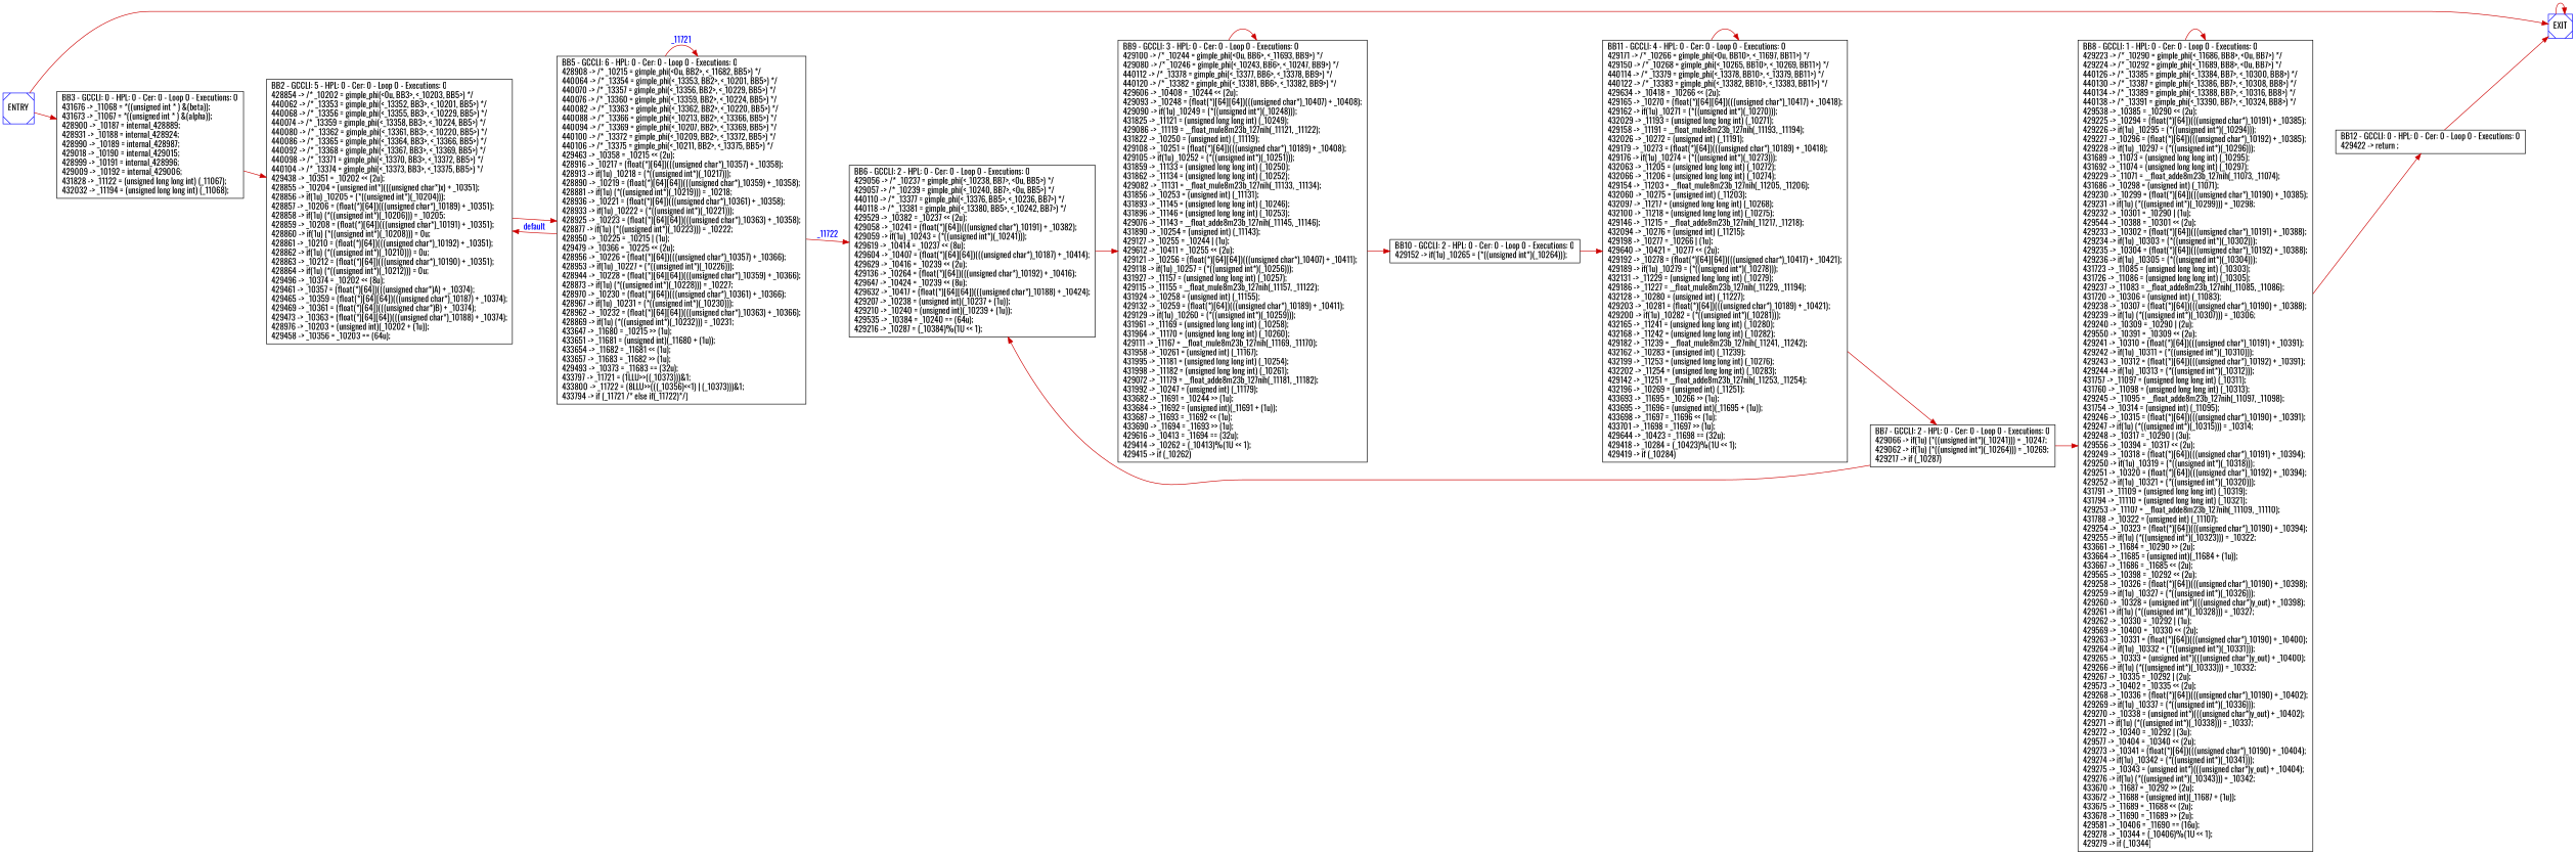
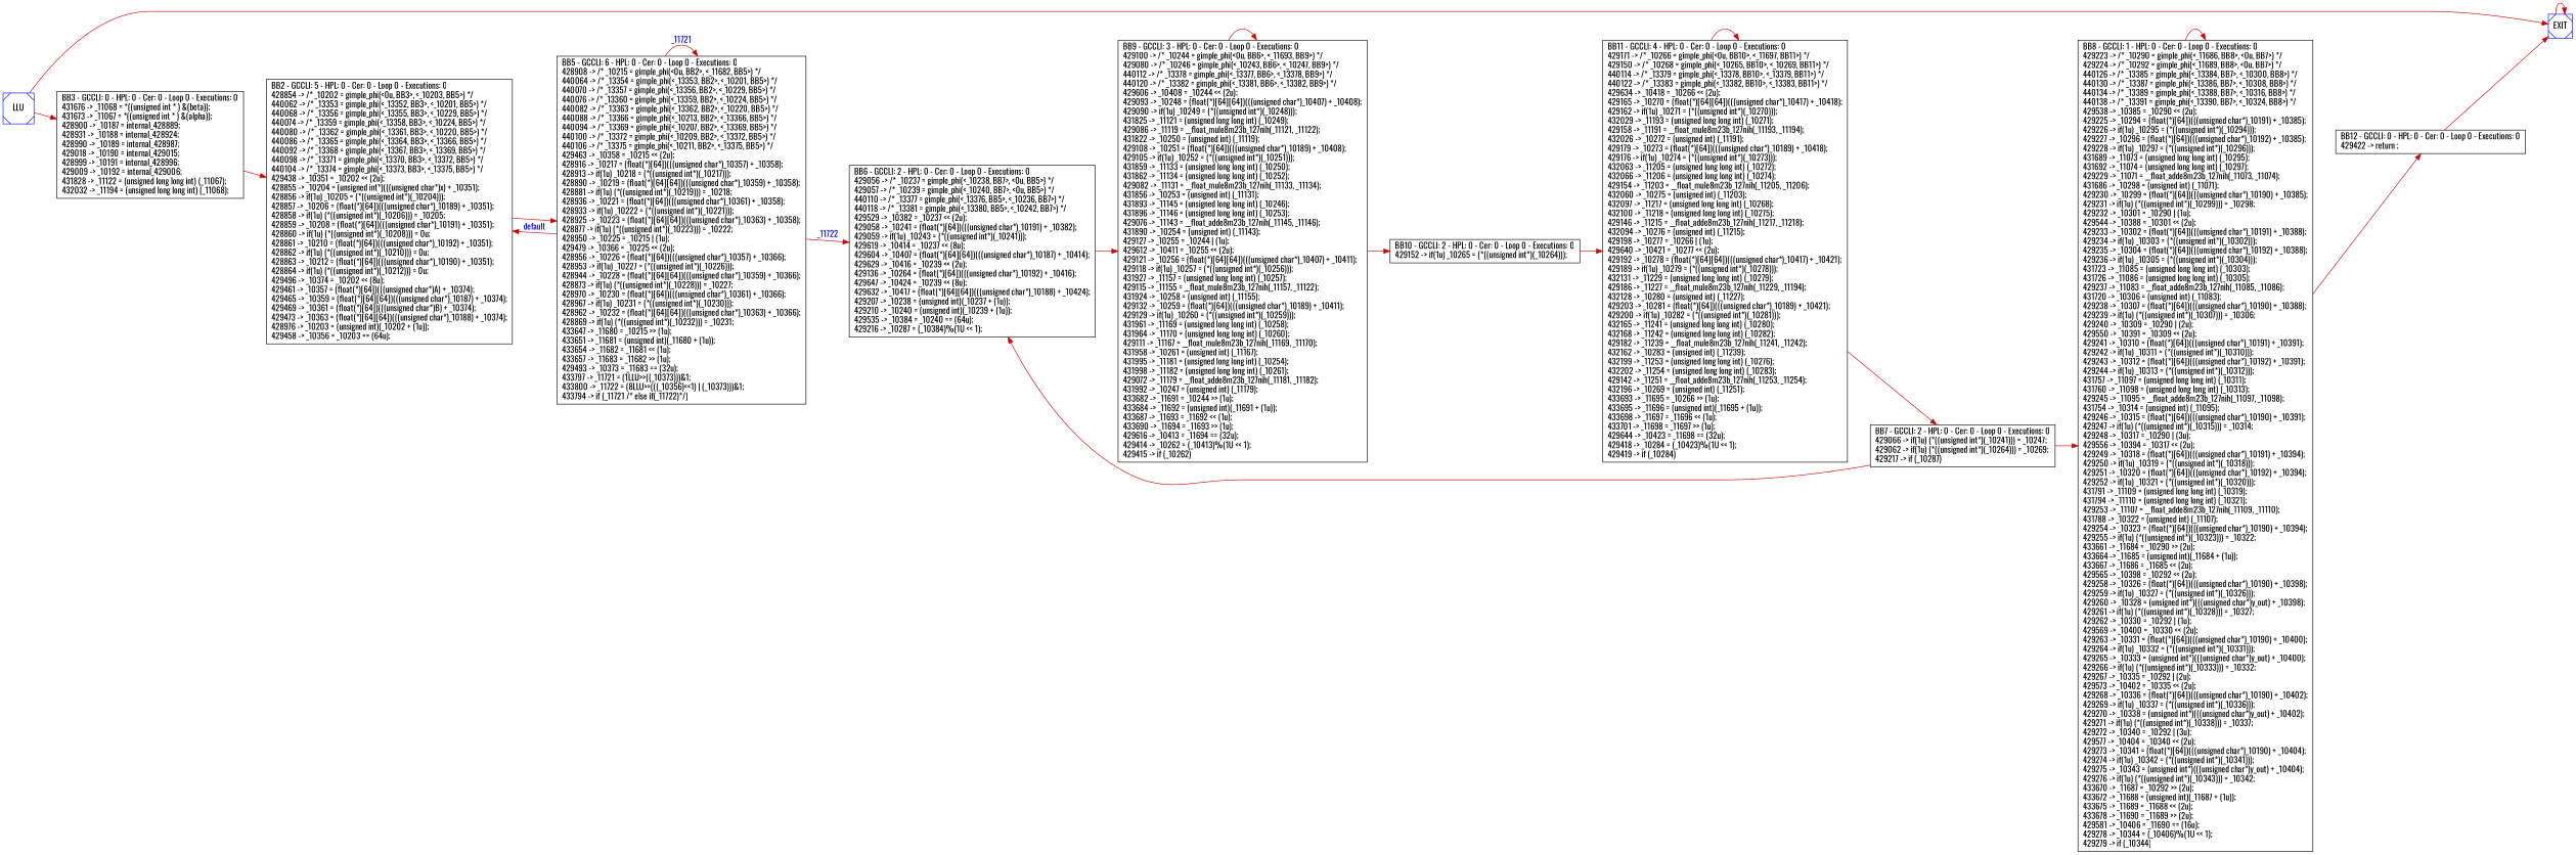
  digraph {
    rankdir=LR
    fontname=Oswald
    node [shape=box fontname=Oswald]
    edge [color=red3 fontcolor=blue fontname=Oswald]
-   n1 [color=blue label=ENTRY shape=Msquare]
+   n1 [color=blue label=LLU shape=Msquare]
    n2 [color=blue label=EXIT shape=Msquare]
    n3 [label="BB3 - GCCLI: 0 - HPL: 0 - Cer: 0 - Loop 0 - Executions: 0\n431676 -> _11068 = *((unsigned int * ) &(beta));\l431673 -> _11067 = *((unsigned int * ) &(alpha));\l428900 -> _10187 = internal_428889;\l428931 -> _10188 = internal_428924;\l428990 -> _10189 = internal_428987;\l429018 -> _10190 = internal_429015;\l428999 -> _10191 = internal_428996;\l429009 -> _10192 = internal_429006;\l431828 -> _11122 = (unsigned long long int) (_11067);\l432032 -> _11194 = (unsigned long long int) (_11068);\l"]
    n4 [label="BB2 - GCCLI: 5 - HPL: 0 - Cer: 0 - Loop 0 - Executions: 0\l428854 -> /* _10202 = gimple_phi(<0u, BB3>, <_10203, BB5>) */\l440062 -> /* _13353 = gimple_phi(<_13352, BB3>, <_10201, BB5>) */\l440068 -> /* _13356 = gimple_phi(<_13355, BB3>, <_10229, BB5>) */\l440074 -> /* _13359 = gimple_phi(<_13358, BB3>, <_10224, BB5>) */\l440080 -> /* _13362 = gimple_phi(<_13361, BB3>, <_10220, BB5>) */\l440086 -> /* _13365 = gimple_phi(<_13364, BB3>, <_13366, BB5>) */\l440092 -> /* _13368 = gimple_phi(<_13367, BB3>, <_13369, BB5>) */\l440098 -> /* _13371 = gimple_phi(<_13370, BB3>, <_13372, BB5>) */\l440104 -> /* _13374 = gimple_phi(<_13373, BB3>, <_13375, BB5>) */\l429438 -> _10351 = _10202 << (2u);\l428855 -> _10204 = (unsigned int*)(((unsigned char*)x) + _10351);\l428856 -> if(1u) _10205 = (*((unsigned int*)(_10204)));\l428857 -> _10206 = (float(*)[64])(((unsigned char*)_10189) + _10351);\l428858 -> if(1u) (*((unsigned int*)(_10206))) = _10205;\l428859 -> _10208 = (float(*)[64])(((unsigned char*)_10191) + _10351);\l428860 -> if(1u) (*((unsigned int*)(_10208))) = 0u;\l428861 -> _10210 = (float(*)[64])(((unsigned char*)_10192) + _10351);\l428862 -> if(1u) (*((unsigned int*)(_10210))) = 0u;\l428863 -> _10212 = (float(*)[64])(((unsigned char*)_10190) + _10351);\l428864 -> if(1u) (*((unsigned int*)(_10212))) = 0u;\l429496 -> _10374 = _10202 << (8u);\l429461 -> _10357 = (float(*)[64])(((unsigned char*)A) + _10374);\l429465 -> _10359 = (float(*)[64][64])(((unsigned char*)_10187) + _10374);\l429469 -> _10361 = (float(*)[64])(((unsigned char*)B) + _10374);\l429473 -> _10363 = (float(*)[64][64])(((unsigned char*)_10188) + _10374);\l428976 -> _10203 = (unsigned int)(_10202 + (1u));\l429458 -> _10356 = _10203 == (64u);\l"]
    n5 [label="BB5 - GCCLI: 6 - HPL: 0 - Cer: 0 - Loop 0 - Executions: 0\l428908 -> /* _10215 = gimple_phi(<0u, BB2>, <_11682, BB5>) */\l440064 -> /* _13354 = gimple_phi(<_13353, BB2>, <_10201, BB5>) */\l440070 -> /* _13357 = gimple_phi(<_13356, BB2>, <_10229, BB5>) */\l440076 -> /* _13360 = gimple_phi(<_13359, BB2>, <_10224, BB5>) */\l440082 -> /* _13363 = gimple_phi(<_13362, BB2>, <_10220, BB5>) */\l440088 -> /* _13366 = gimple_phi(<_10213, BB2>, <_13366, BB5>) */\l440094 -> /* _13369 = gimple_phi(<_10207, BB2>, <_13369, BB5>) */\l440100 -> /* _13372 = gimple_phi(<_10209, BB2>, <_13372, BB5>) */\l440106 -> /* _13375 = gimple_phi(<_10211, BB2>, <_13375, BB5>) */\l429463 -> _10358 = _10215 << (2u);\l428916 -> _10217 = (float(*)[64])(((unsigned char*)_10357) + _10358);\l428913 -> if(1u) _10218 = (*((unsigned int*)(_10217)));\l428890 -> _10219 = (float(*)[64][64])(((unsigned char*)_10359) + _10358);\l428881 -> if(1u) (*((unsigned int*)(_10219))) = _10218;\l428936 -> _10221 = (float(*)[64])(((unsigned char*)_10361) + _10358);\l428933 -> if(1u) _10222 = (*((unsigned int*)(_10221)));\l428925 -> _10223 = (float(*)[64][64])(((unsigned char*)_10363) + _10358);\l428877 -> if(1u) (*((unsigned int*)(_10223))) = _10222;\l428950 -> _10225 = _10215 | (1u);\l429479 -> _10366 = _10225 << (2u);\l428956 -> _10226 = (float(*)[64])(((unsigned char*)_10357) + _10366);\l428953 -> if(1u) _10227 = (*((unsigned int*)(_10226)));\l428944 -> _10228 = (float(*)[64][64])(((unsigned char*)_10359) + _10366);\l428873 -> if(1u) (*((unsigned int*)(_10228))) = _10227;\l428970 -> _10230 = (float(*)[64])(((unsigned char*)_10361) + _10366);\l428967 -> if(1u) _10231 = (*((unsigned int*)(_10230)));\l428962 -> _10232 = (float(*)[64][64])(((unsigned char*)_10363) + _10366);\l428869 -> if(1u) (*((unsigned int*)(_10232))) = _10231;\l433647 -> _11680 = _10215 >> (1u);\l433651 -> _11681 = (unsigned int)(_11680 + (1u));\l433654 -> _11682 = _11681 << (1u);\l433657 -> _11683 = _11682 >> (1u);\l429493 -> _10373 = _11683 == (32u);\l433797 -> _11721 = (1LLU>>((_10373)))&1;\l433800 -> _11722 = (8LLU>>(((_10356)<<1) | (_10373)))&1;\l433794 -> if (_11721 /* else if(_11722)*/)\l"]
    n6 [label="BB6 - GCCLI: 2 - HPL: 0 - Cer: 0 - Loop 0 - Executions: 0\l429056 -> /* _10237 = gimple_phi(<_10238, BB7>, <0u, BB5>) */\l429057 -> /* _10239 = gimple_phi(<_10240, BB7>, <0u, BB5>) */\l440110 -> /* _13377 = gimple_phi(<_13376, BB5>, <_10236, BB7>) */\l440118 -> /* _13381 = gimple_phi(<_13380, BB5>, <_10242, BB7>) */\l429529 -> _10382 = _10237 << (2u);\l429058 -> _10241 = (float(*)[64])(((unsigned char*)_10191) + _10382);\l429059 -> if(1u) _10243 = (*((unsigned int*)(_10241)));\l429619 -> _10414 = _10237 << (8u);\l429604 -> _10407 = (float(*)[64][64])(((unsigned char*)_10187) + _10414);\l429629 -> _10416 = _10239 << (2u);\l429136 -> _10264 = (float(*)[64])(((unsigned char*)_10192) + _10416);\l429647 -> _10424 = _10239 << (8u);\l429632 -> _10417 = (float(*)[64][64])(((unsigned char*)_10188) + _10424);\l429207 -> _10238 = (unsigned int)(_10237 + (1u));\l429210 -> _10240 = (unsigned int)(_10239 + (1u));\l429535 -> _10384 = _10240 == (64u);\l429216 -> _10287 = (_10384)%(1U << 1);\l"]
    n7 [label="BB9 - GCCLI: 3 - HPL: 0 - Cer: 0 - Loop 0 - Executions: 0\l429100 -> /* _10244 = gimple_phi(<0u, BB6>, <_11693, BB9>) */\l429080 -> /* _10246 = gimple_phi(<_10243, BB6>, <_10247, BB9>) */\l440112 -> /* _13378 = gimple_phi(<_13377, BB6>, <_13378, BB9>) */\l440120 -> /* _13382 = gimple_phi(<_13381, BB6>, <_13382, BB9>) */\l429606 -> _10408 = _10244 << (2u);\l429093 -> _10248 = (float(*)[64][64])(((unsigned char*)_10407) + _10408);\l429090 -> if(1u) _10249 = (*((unsigned int*)(_10248)));\l431825 -> _11121 = (unsigned long long int) (_10249);\l429086 -> _11119 = __float_mule8m23b_127nih(_11121, _11122);\l431822 -> _10250 = (unsigned int) (_11119);\l429108 -> _10251 = (float(*)[64])(((unsigned char*)_10189) + _10408);\l429105 -> if(1u) _10252 = (*((unsigned int*)(_10251)));\l431859 -> _11133 = (unsigned long long int) (_10250);\l431862 -> _11134 = (unsigned long long int) (_10252);\l429082 -> _11131 = __float_mule8m23b_127nih(_11133, _11134);\l431856 -> _10253 = (unsigned int) (_11131);\l431893 -> _11145 = (unsigned long long int) (_10246);\l431896 -> _11146 = (unsigned long long int) (_10253);\l429076 -> _11143 = __float_adde8m23b_127nih(_11145, _11146);\l431890 -> _10254 = (unsigned int) (_11143);\l429127 -> _10255 = _10244 | (1u);\l429612 -> _10411 = _10255 << (2u);\l429121 -> _10256 = (float(*)[64][64])(((unsigned char*)_10407) + _10411);\l429118 -> if(1u) _10257 = (*((unsigned int*)(_10256)));\l431927 -> _11157 = (unsigned long long int) (_10257);\l429115 -> _11155 = __float_mule8m23b_127nih(_11157, _11122);\l431924 -> _10258 = (unsigned int) (_11155);\l429132 -> _10259 = (float(*)[64])(((unsigned char*)_10189) + _10411);\l429129 -> if(1u) _10260 = (*((unsigned int*)(_10259)));\l431961 -> _11169 = (unsigned long long int) (_10258);\l431964 -> _11170 = (unsigned long long int) (_10260);\l429111 -> _11167 = __float_mule8m23b_127nih(_11169, _11170);\l431958 -> _10261 = (unsigned int) (_11167);\l431995 -> _11181 = (unsigned long long int) (_10254);\l431998 -> _11182 = (unsigned long long int) (_10261);\l429072 -> _11179 = __float_adde8m23b_127nih(_11181, _11182);\l431992 -> _10247 = (unsigned int) (_11179);\l433682 -> _11691 = _10244 >> (1u);\l433684 -> _11692 = (unsigned int)(_11691 + (1u));\l433687 -> _11693 = _11692 << (1u);\l433690 -> _11694 = _11693 >> (1u);\l429616 -> _10413 = _11694 == (32u);\l429414 -> _10262 = (_10413)%(1U << 1);\l429415 -> if (_10262)\l"]
    n8 [label="BB7 - GCCLI: 2 - HPL: 0 - Cer: 0 - Loop 0 - Executions: 0\n429066 -> if(1u) (*((unsigned int*)(_10241))) = _10247;\l429062 -> if(1u) (*((unsigned int*)(_10264))) = _10269;\l429217 -> if (_10287)\l"]
    n9 [label="BB8 - GCCLI: 1 - HPL: 0 - Cer: 0 - Loop 0 - Executions: 0\l429223 -> /* _10290 = gimple_phi(<_11686, BB8>, <0u, BB7>) */\l429224 -> /* _10292 = gimple_phi(<_11689, BB8>, <0u, BB7>) */\l440126 -> /* _13385 = gimple_phi(<_13384, BB7>, <_10300, BB8>) */\l440130 -> /* _13387 = gimple_phi(<_13386, BB7>, <_10308, BB8>) */\l440134 -> /* _13389 = gimple_phi(<_13388, BB7>, <_10316, BB8>) */\l440138 -> /* _13391 = gimple_phi(<_13390, BB7>, <_10324, BB8>) */\l429538 -> _10385 = _10290 << (2u);\l429225 -> _10294 = (float(*)[64])(((unsigned char*)_10191) + _10385);\l429226 -> if(1u) _10295 = (*((unsigned int*)(_10294)));\l429227 -> _10296 = (float(*)[64])(((unsigned char*)_10192) + _10385);\l429228 -> if(1u) _10297 = (*((unsigned int*)(_10296)));\l431689 -> _11073 = (unsigned long long int) (_10295);\l431692 -> _11074 = (unsigned long long int) (_10297);\l429229 -> _11071 = __float_adde8m23b_127nih(_11073, _11074);\l431686 -> _10298 = (unsigned int) (_11071);\l429230 -> _10299 = (float(*)[64])(((unsigned char*)_10190) + _10385);\l429231 -> if(1u) (*((unsigned int*)(_10299))) = _10298;\l429232 -> _10301 = _10290 | (1u);\l429544 -> _10388 = _10301 << (2u);\l429233 -> _10302 = (float(*)[64])(((unsigned char*)_10191) + _10388);\l429234 -> if(1u) _10303 = (*((unsigned int*)(_10302)));\l429235 -> _10304 = (float(*)[64])(((unsigned char*)_10192) + _10388);\l429236 -> if(1u) _10305 = (*((unsigned int*)(_10304)));\l431723 -> _11085 = (unsigned long long int) (_10303);\l431726 -> _11086 = (unsigned long long int) (_10305);\l429237 -> _11083 = __float_adde8m23b_127nih(_11085, _11086);\l431720 -> _10306 = (unsigned int) (_11083);\l429238 -> _10307 = (float(*)[64])(((unsigned char*)_10190) + _10388);\l429239 -> if(1u) (*((unsigned int*)(_10307))) = _10306;\l429240 -> _10309 = _10290 | (2u);\l429550 -> _10391 = _10309 << (2u);\l429241 -> _10310 = (float(*)[64])(((unsigned char*)_10191) + _10391);\l429242 -> if(1u) _10311 = (*((unsigned int*)(_10310)));\l429243 -> _10312 = (float(*)[64])(((unsigned char*)_10192) + _10391);\l429244 -> if(1u) _10313 = (*((unsigned int*)(_10312)));\l431757 -> _11097 = (unsigned long long int) (_10311);\l431760 -> _11098 = (unsigned long long int) (_10313);\l429245 -> _11095 = __float_adde8m23b_127nih(_11097, _11098);\l431754 -> _10314 = (unsigned int) (_11095);\l429246 -> _10315 = (float(*)[64])(((unsigned char*)_10190) + _10391);\l429247 -> if(1u) (*((unsigned int*)(_10315))) = _10314;\l429248 -> _10317 = _10290 | (3u);\l429556 -> _10394 = _10317 << (2u);\l429249 -> _10318 = (float(*)[64])(((unsigned char*)_10191) + _10394);\l429250 -> if(1u) _10319 = (*((unsigned int*)(_10318)));\l429251 -> _10320 = (float(*)[64])(((unsigned char*)_10192) + _10394);\l429252 -> if(1u) _10321 = (*((unsigned int*)(_10320)));\l431791 -> _11109 = (unsigned long long int) (_10319);\l431794 -> _11110 = (unsigned long long int) (_10321);\l429253 -> _11107 = __float_adde8m23b_127nih(_11109, _11110);\l431788 -> _10322 = (unsigned int) (_11107);\l429254 -> _10323 = (float(*)[64])(((unsigned char*)_10190) + _10394);\l429255 -> if(1u) (*((unsigned int*)(_10323))) = _10322;\l433661 -> _11684 = _10290 >> (2u);\l433664 -> _11685 = (unsigned int)(_11684 + (1u));\l433667 -> _11686 = _11685 << (2u);\l429565 -> _10398 = _10292 << (2u);\l429258 -> _10326 = (float(*)[64])(((unsigned char*)_10190) + _10398);\l429259 -> if(1u) _10327 = (*((unsigned int*)(_10326)));\l429260 -> _10328 = (unsigned int*)(((unsigned char*)y_out) + _10398);\l429261 -> if(1u) (*((unsigned int*)(_10328))) = _10327;\l429262 -> _10330 = _10292 | (1u);\l429569 -> _10400 = _10330 << (2u);\l429263 -> _10331 = (float(*)[64])(((unsigned char*)_10190) + _10400);\l429264 -> if(1u) _10332 = (*((unsigned int*)(_10331)));\l429265 -> _10333 = (unsigned int*)(((unsigned char*)y_out) + _10400);\l429266 -> if(1u) (*((unsigned int*)(_10333))) = _10332;\l429267 -> _10335 = _10292 | (2u);\l429573 -> _10402 = _10335 << (2u);\l429268 -> _10336 = (float(*)[64])(((unsigned char*)_10190) + _10402);\l429269 -> if(1u) _10337 = (*((unsigned int*)(_10336)));\l429270 -> _10338 = (unsigned int*)(((unsigned char*)y_out) + _10402);\l429271 -> if(1u) (*((unsigned int*)(_10338))) = _10337;\l429272 -> _10340 = _10292 | (3u);\l429577 -> _10404 = _10340 << (2u);\l429273 -> _10341 = (float(*)[64])(((unsigned char*)_10190) + _10404);\l429274 -> if(1u) _10342 = (*((unsigned int*)(_10341)));\l429275 -> _10343 = (unsigned int*)(((unsigned char*)y_out) + _10404);\l429276 -> if(1u) (*((unsigned int*)(_10343))) = _10342;\l433670 -> _11687 = _10292 >> (2u);\l433672 -> _11688 = (unsigned int)(_11687 + (1u));\l433675 -> _11689 = _11688 << (2u);\l433678 -> _11690 = _11689 >> (2u);\l429581 -> _10406 = _11690 == (16u);\l429278 -> _10344 = (_10406)%(1U << 1);\l429279 -> if (_10344)\l"]
    n10 [label="BB12 - GCCLI: 0 - HPL: 0 - Cer: 0 - Loop 0 - Executions: 0\n429422 -> return ;\l"]
    n11 [label="BB10 - GCCLI: 2 - HPL: 0 - Cer: 0 - Loop 0 - Executions: 0\n429152 -> if(1u) _10265 = (*((unsigned int*)(_10264)));\l"]
    n12 [label="BB11 - GCCLI: 4 - HPL: 0 - Cer: 0 - Loop 0 - Executions: 0\l429171 -> /* _10266 = gimple_phi(<0u, BB10>, <_11697, BB11>) */\l429150 -> /* _10268 = gimple_phi(<_10265, BB10>, <_10269, BB11>) */\l440114 -> /* _13379 = gimple_phi(<_13378, BB10>, <_13379, BB11>) */\l440122 -> /* _13383 = gimple_phi(<_13382, BB10>, <_13383, BB11>) */\l429634 -> _10418 = _10266 << (2u);\l429165 -> _10270 = (float(*)[64][64])(((unsigned char*)_10417) + _10418);\l429162 -> if(1u) _10271 = (*((unsigned int*)(_10270)));\l432029 -> _11193 = (unsigned long long int) (_10271);\l429158 -> _11191 = __float_mule8m23b_127nih(_11193, _11194);\l432026 -> _10272 = (unsigned int) (_11191);\l429179 -> _10273 = (float(*)[64])(((unsigned char*)_10189) + _10418);\l429176 -> if(1u) _10274 = (*((unsigned int*)(_10273)));\l432063 -> _11205 = (unsigned long long int) (_10272);\l432066 -> _11206 = (unsigned long long int) (_10274);\l429154 -> _11203 = __float_mule8m23b_127nih(_11205, _11206);\l432060 -> _10275 = (unsigned int) (_11203);\l432097 -> _11217 = (unsigned long long int) (_10268);\l432100 -> _11218 = (unsigned long long int) (_10275);\l429146 -> _11215 = __float_adde8m23b_127nih(_11217, _11218);\l432094 -> _10276 = (unsigned int) (_11215);\l429198 -> _10277 = _10266 | (1u);\l429640 -> _10421 = _10277 << (2u);\l429192 -> _10278 = (float(*)[64][64])(((unsigned char*)_10417) + _10421);\l429189 -> if(1u) _10279 = (*((unsigned int*)(_10278)));\l432131 -> _11229 = (unsigned long long int) (_10279);\l429186 -> _11227 = __float_mule8m23b_127nih(_11229, _11194);\l432128 -> _10280 = (unsigned int) (_11227);\l429203 -> _10281 = (float(*)[64])(((unsigned char*)_10189) + _10421);\l429200 -> if(1u) _10282 = (*((unsigned int*)(_10281)));\l432165 -> _11241 = (unsigned long long int) (_10280);\l432168 -> _11242 = (unsigned long long int) (_10282);\l429182 -> _11239 = __float_mule8m23b_127nih(_11241, _11242);\l432162 -> _10283 = (unsigned int) (_11239);\l432199 -> _11253 = (unsigned long long int) (_10276);\l432202 -> _11254 = (unsigned long long int) (_10283);\l429142 -> _11251 = __float_adde8m23b_127nih(_11253, _11254);\l432196 -> _10269 = (unsigned int) (_11251);\l433693 -> _11695 = _10266 >> (1u);\l433695 -> _11696 = (unsigned int)(_11695 + (1u));\l433698 -> _11697 = _11696 << (1u);\l433701 -> _11698 = _11697 >> (1u);\l429644 -> _10423 = _11698 == (32u);\l429418 -> _10284 = (_10423)%(1U << 1);\l429419 -> if (_10284)\l"]
    n1 -> n2
    n1 -> n3
    n2 -> n2
    n3 -> n4
    n4 -> n5
    n5 -> n4 [label=default]
    n5 -> n5 [label=_11721]
    n5 -> n6 [label=_11722]
    n6 -> n7
    n7 -> n7
    n7 -> n11
    n8 -> n6
    n8 -> n9
    n9 -> n9
    n9 -> n10
    n10 -> n2
    n11 -> n12
    n12 -> n8
    n12 -> n12
  }
